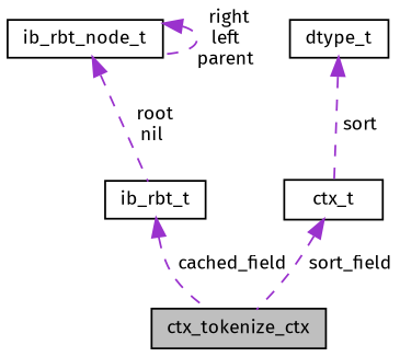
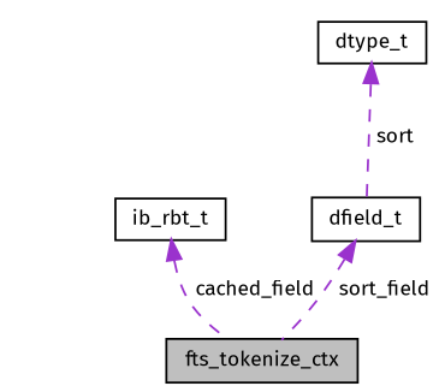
  digraph {
    fontname="Fira Sans"
    node [color=black fontname="Fira Sans" fontsize=10 shape=record]
    edge [color=darkorchid3 dir=back fontname="Fira Sans" fontsize=10 labelfontname=FreeSans labelfontsize=10 style=dashed]
-   n1 [fillcolor=grey75 fontcolor=black height=0.2 label=ctx_tokenize_ctx style=filled width=0.4]
+   n1 [fillcolor=grey75 fontcolor=black height=0.2 label=fts_tokenize_ctx style=filled width=0.4]
    n2 [height=0.2 label=ib_rbt_t width=0.4]
-   n3 [height=0.2 label=ib_rbt_node_t width=0.4]
-   n4 [height=0.2 label=ctx_t width=0.4]
+   n4 [height=0.2 label=dfield_t width=0.4]
    n5 [height=0.2 label=dtype_t width=0.4]
    n2 -> n1 [label=" cached_field"]
-   n3 -> n2 [label=" root\nnil"]
-   n3 -> n3 [label=" right\nleft\nparent"]
    n4 -> n1 [label=" sort_field"]
    n5 -> n4 [label=" sort"]
  }
